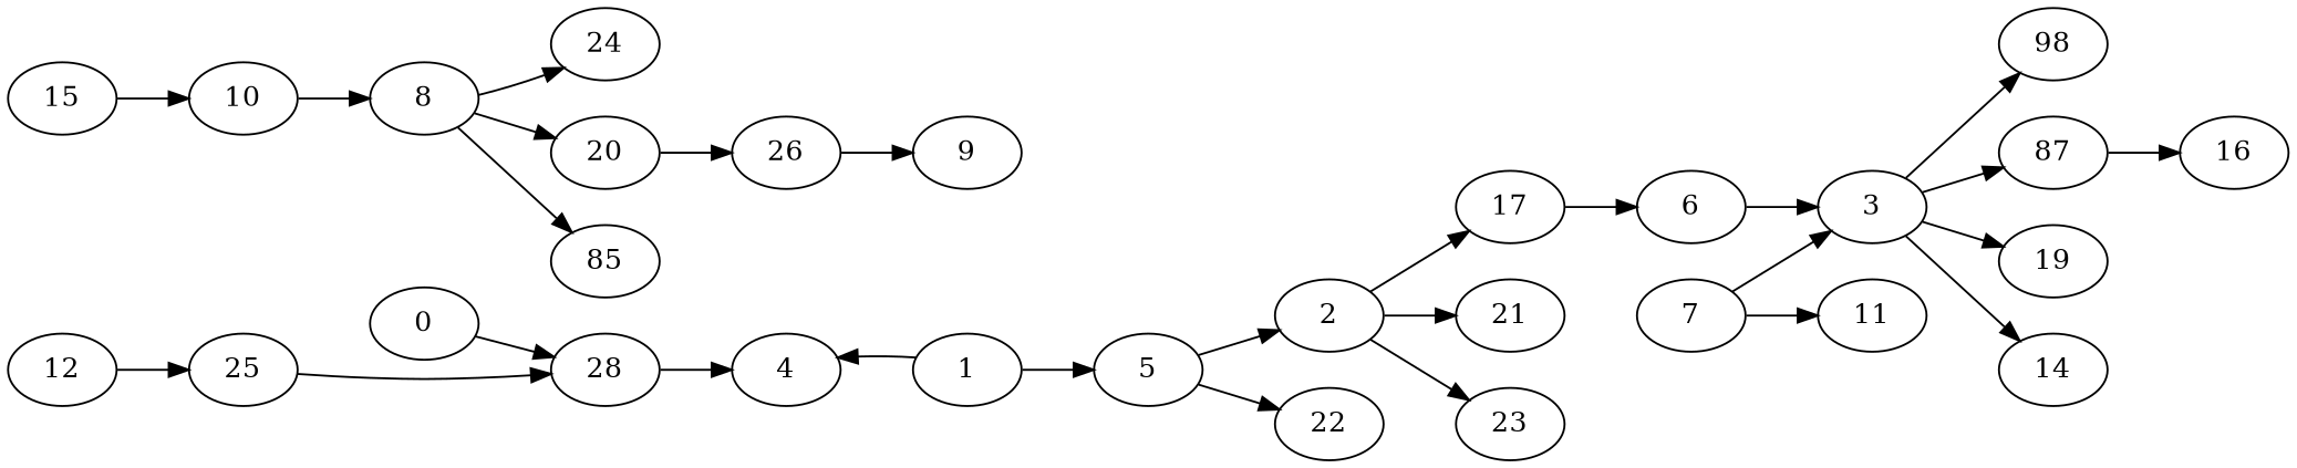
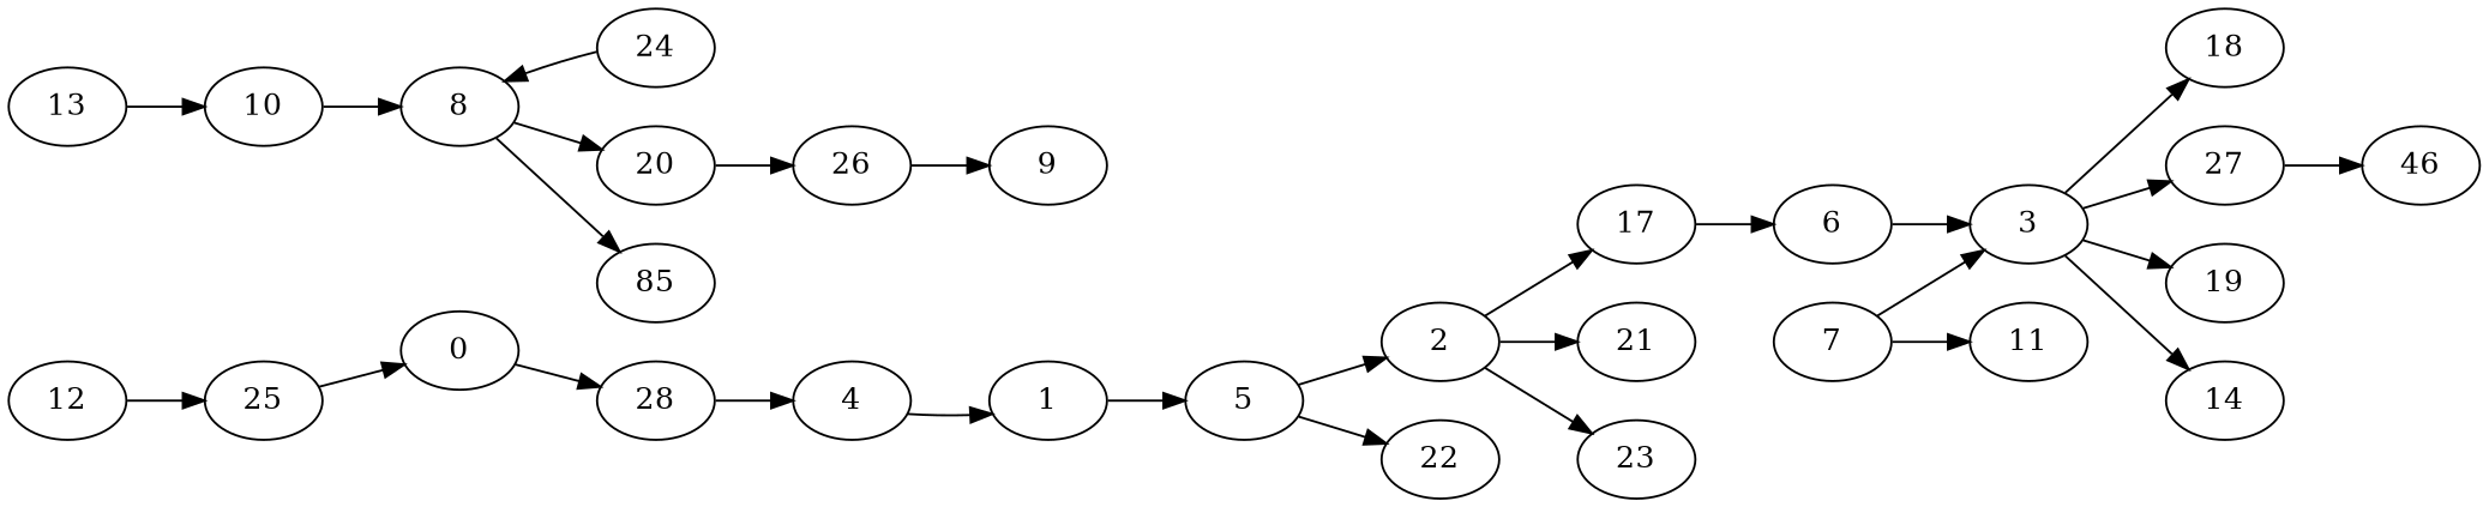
  digraph {
    rankdir=LR
    n1 [label=12]
    n2 [label=25]
    n3 [label=0]
    n4 [label=28]
    n5 [label=4]
    n6 [label=1]
    n7 [label=5]
    n8 [label=2]
    n9 [label=22]
    n10 [label=17]
    n11 [label=21]
    n12 [label=23]
    n13 [label=6]
    n14 [label=3]
-   n15 [label=98]
-   n16 [label=87]
+   n15 [label=18]
+   n16 [label=27]
    n17 [label=19]
    n18 [label=14]
-   n19 [label=16]
+   n19 [label=46]
    n20 [label=7]
    n21 [label=11]
-   n22 [label=15]
+   n22 [label=13]
    n23 [label=10]
    n24 [label=8]
    n25 [label=24]
    n26 [label=20]
    n27 [label=85]
    n28 [label=26]
    n29 [label=9]
    n1 -> n2
-   n2 -> n4
+   n2 -> n3
    n3 -> n4
    n4 -> n5
-   n6 -> n5
+   n5 -> n6
    n6 -> n7
    n7 -> n8
    n7 -> n9
    n8 -> n10
    n8 -> n11
    n8 -> n12
    n10 -> n13
    n13 -> n14
    n14 -> n15
    n14 -> n16
    n14 -> n17
    n14 -> n18
    n16 -> n19
    n20 -> n14
    n20 -> n21
    n22 -> n23
    n23 -> n24
-   n24 -> n25
+   n25 -> n24
    n24 -> n26
    n24 -> n27
    n26 -> n28
    n28 -> n29
  }
